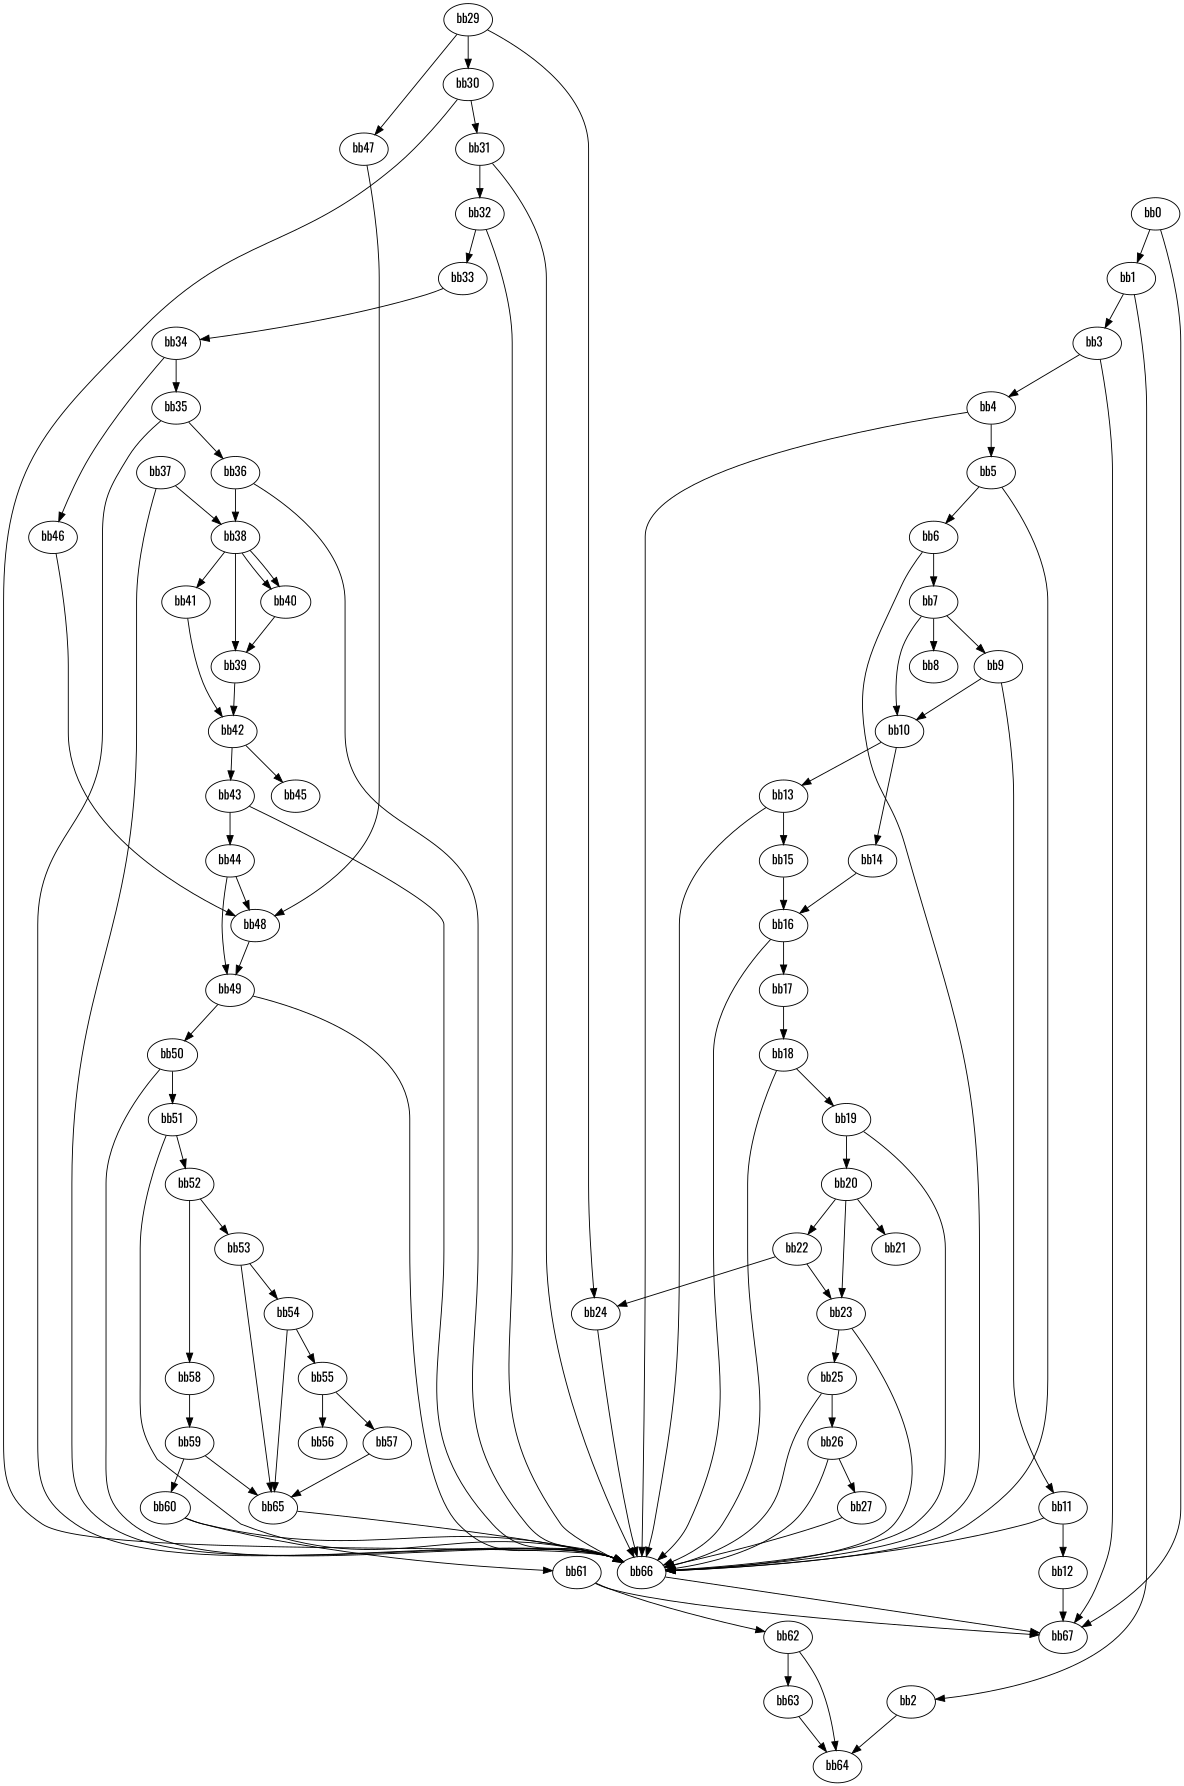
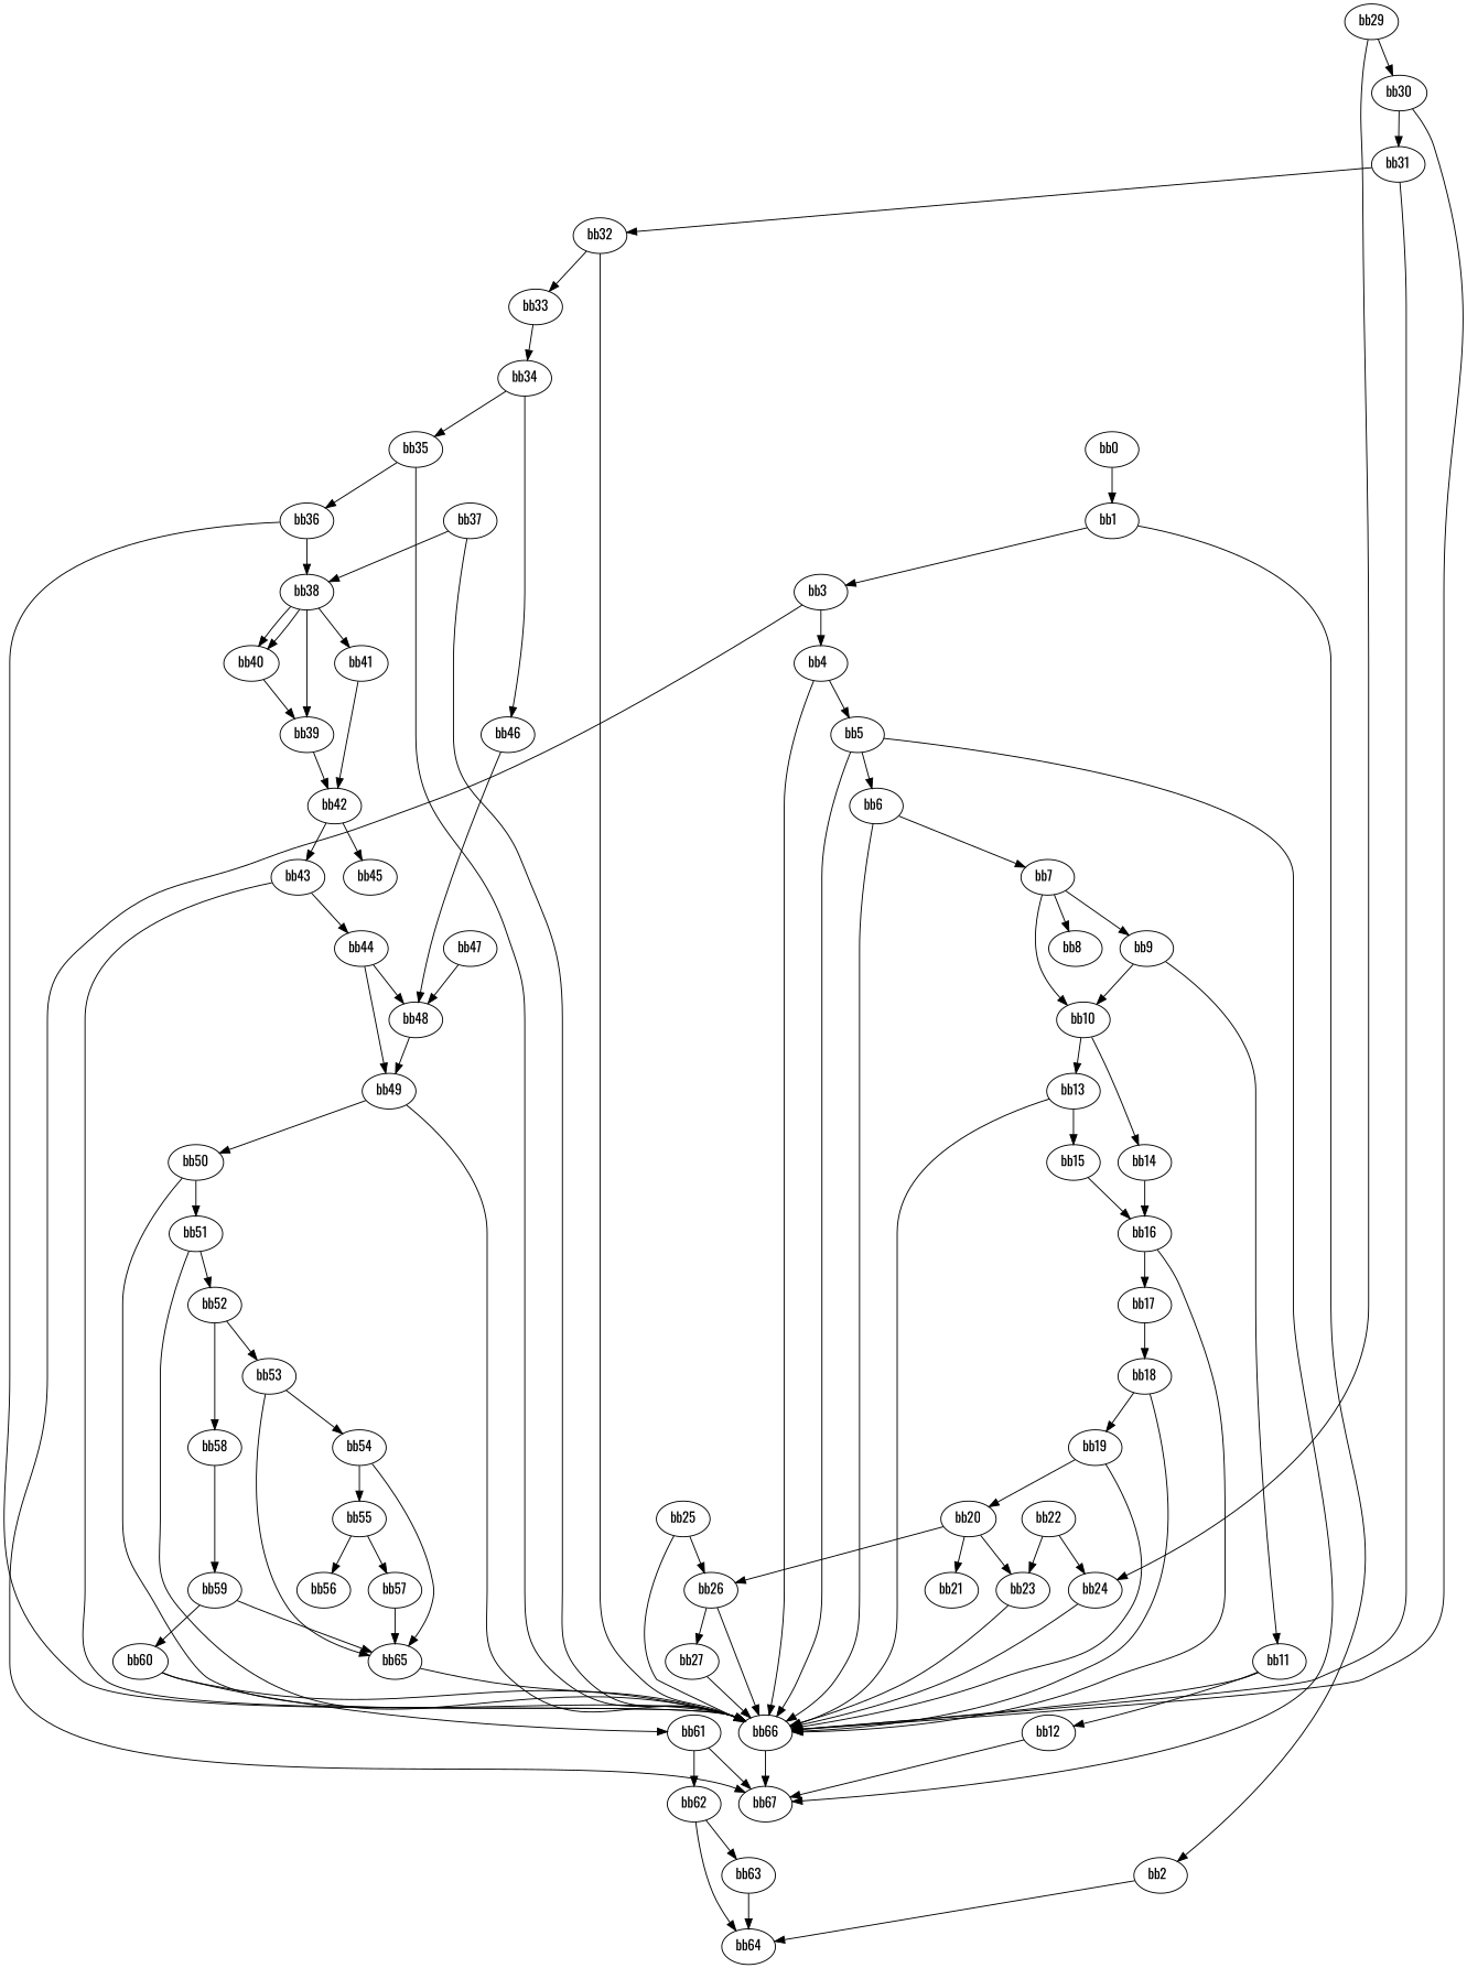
  digraph {
    fontname=Oswald
    node [fontname=Oswald]
    edge [fontname=Oswald]
    n1 [label="bb0\l"]
    n2 [label="bb1\l"]
    n3 [label="bb67\l"]
    n4 [label="bb2\l"]
    n5 [label="bb3\l"]
    n6 [label="bb64\l"]
    n7 [label="bb4\l"]
    n8 [label="bb5\l"]
    n9 [label="bb66\l"]
    n10 [label="bb6\l"]
    n11 [label="bb7\l"]
    n12 [label="bb8\l"]
    n13 [label="bb9\l"]
    n14 [label="bb10\l"]
    n15 [label="bb11\l"]
    n16 [label="bb13\l"]
    n17 [label="bb14\l"]
    n18 [label="bb12\l"]
    n19 [label="bb15\l"]
    n20 [label="bb16\l"]
    n21 [label="bb63\l"]
    n22 [label="bb17\l"]
    n23 [label="bb18\l"]
    n24 [label="bb19\l"]
    n25 [label="bb20\l"]
    n26 [label="bb21\l"]
    n27 [label="bb22\l"]
    n28 [label="bb23\l"]
    n29 [label="bb24\l"]
    n30 [label="bb25\l"]
    n31 [label="bb26\l"]
    n32 [label="bb29\l"]
    n33 [label="bb30\l"]
    n34 [label="bb47\l"]
    n35 [label="bb27\l"]
    n36 [label="bb31\l"]
    n37 [label="bb48\l"]
    n38 [label="bb32\l"]
    n39 [label="bb33\l"]
    n40 [label="bb34\l"]
    n41 [label="bb35\l"]
    n42 [label="bb46\l"]
    n43 [label="bb36\l"]
    n44 [label="bb38\l"]
    n45 [label="bb37\l"]
    n46 [label="bb39\l"]
    n47 [label="bb40\l"]
    n48 [label="bb41\l"]
    n49 [label="bb42\l"]
    n50 [label="bb43\l"]
    n51 [label="bb45\l"]
    n52 [label="bb44\l"]
    n53 [label="bb49\l"]
    n54 [label="bb50\l"]
    n55 [label="bb51\l"]
    n56 [label="bb52\l"]
    n57 [label="bb53\l"]
    n58 [label="bb58\l"]
    n59 [label="bb54\l"]
    n60 [label="bb65\l"]
    n61 [label="bb59\l"]
    n62 [label="bb55\l"]
    n63 [label="bb56\l"]
    n64 [label="bb57\l"]
    n65 [label="bb60\l"]
    n66 [label="bb61\l"]
    n67 [label="bb62\l"]
    n1 -> n2
-   n1 -> n3
+   n8 -> n3
    n2 -> n4
    n2 -> n5
    n4 -> n6
    n5 -> n3
    n5 -> n7
    n7 -> n8
    n7 -> n9
    n8 -> n9
    n8 -> n10
    n9 -> n3
    n10 -> n9
    n10 -> n11
    n11 -> n12
    n11 -> n13
    n11 -> n14
    n13 -> n14
    n13 -> n15
    n14 -> n16
    n14 -> n17
    n15 -> n9
    n15 -> n18
    n16 -> n9
    n16 -> n19
    n17 -> n20
    n18 -> n3
    n19 -> n20
    n20 -> n9
    n20 -> n22
    n21 -> n6
    n22 -> n23
    n23 -> n9
    n23 -> n24
    n24 -> n9
    n24 -> n25
    n25 -> n26
-   n25 -> n27
+   n25 -> n31
    n25 -> n28
    n27 -> n28
    n27 -> n29
    n28 -> n9
-   n28 -> n30
    n29 -> n9
    n30 -> n9
    n30 -> n31
    n31 -> n9
    n31 -> n35
    n32 -> n29
    n32 -> n33
-   n32 -> n34
    n33 -> n9
    n33 -> n36
    n34 -> n37
    n35 -> n9
    n36 -> n9
    n36 -> n38
    n37 -> n53
    n38 -> n9
    n38 -> n39
    n39 -> n40
    n40 -> n41
    n40 -> n42
    n41 -> n9
    n41 -> n43
    n42 -> n37
    n43 -> n9
    n43 -> n44
    n44 -> n46
    n44 -> n47
    n44 -> n47
    n44 -> n48
    n45 -> n9
    n45 -> n44
    n46 -> n49
    n47 -> n46
    n48 -> n49
    n49 -> n50
    n49 -> n51
    n50 -> n9
    n50 -> n52
    n52 -> n37
    n52 -> n53
    n53 -> n9
    n53 -> n54
    n54 -> n9
    n54 -> n55
    n55 -> n9
    n55 -> n56
    n56 -> n57
    n56 -> n58
    n57 -> n59
    n57 -> n60
    n58 -> n61
    n59 -> n60
    n59 -> n62
    n60 -> n9
    n61 -> n60
    n61 -> n65
    n62 -> n63
    n62 -> n64
    n64 -> n60
    n65 -> n9
    n65 -> n66
    n66 -> n3
    n66 -> n67
    n67 -> n6
    n67 -> n21
  }
